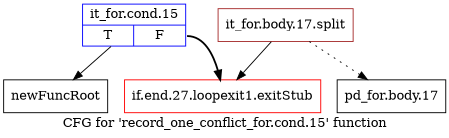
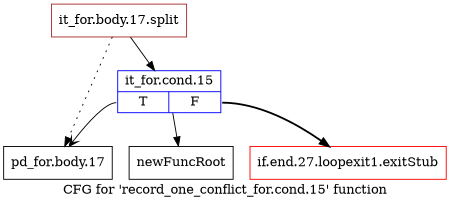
  digraph {
    label="CFG for 'record_one_conflict_for.cond.15' function"
    node [color=black shape=record]
    edge [arrowhead=normal style=solid]
    n1 [label="{newFuncRoot}"]
    n2 [color=blue label="{it_for.cond.15|{<s0>T|<s1>F}}"]
    n3 [color=red label="{if.end.27.loopexit1.exitStub}"]
    n4 [label="{pd_for.body.17}"]
    n5 [color=brown label="{it_for.body.17.split}"]
    n2 -> n1
    n2 -> n3 [style=bold tailport=s1]
-   n5 -> n3
+   n2 -> n4 [arrowhead=vee tailport=s0]
+   n5 -> n2
    n5 -> n4 [style=dotted]
  }
